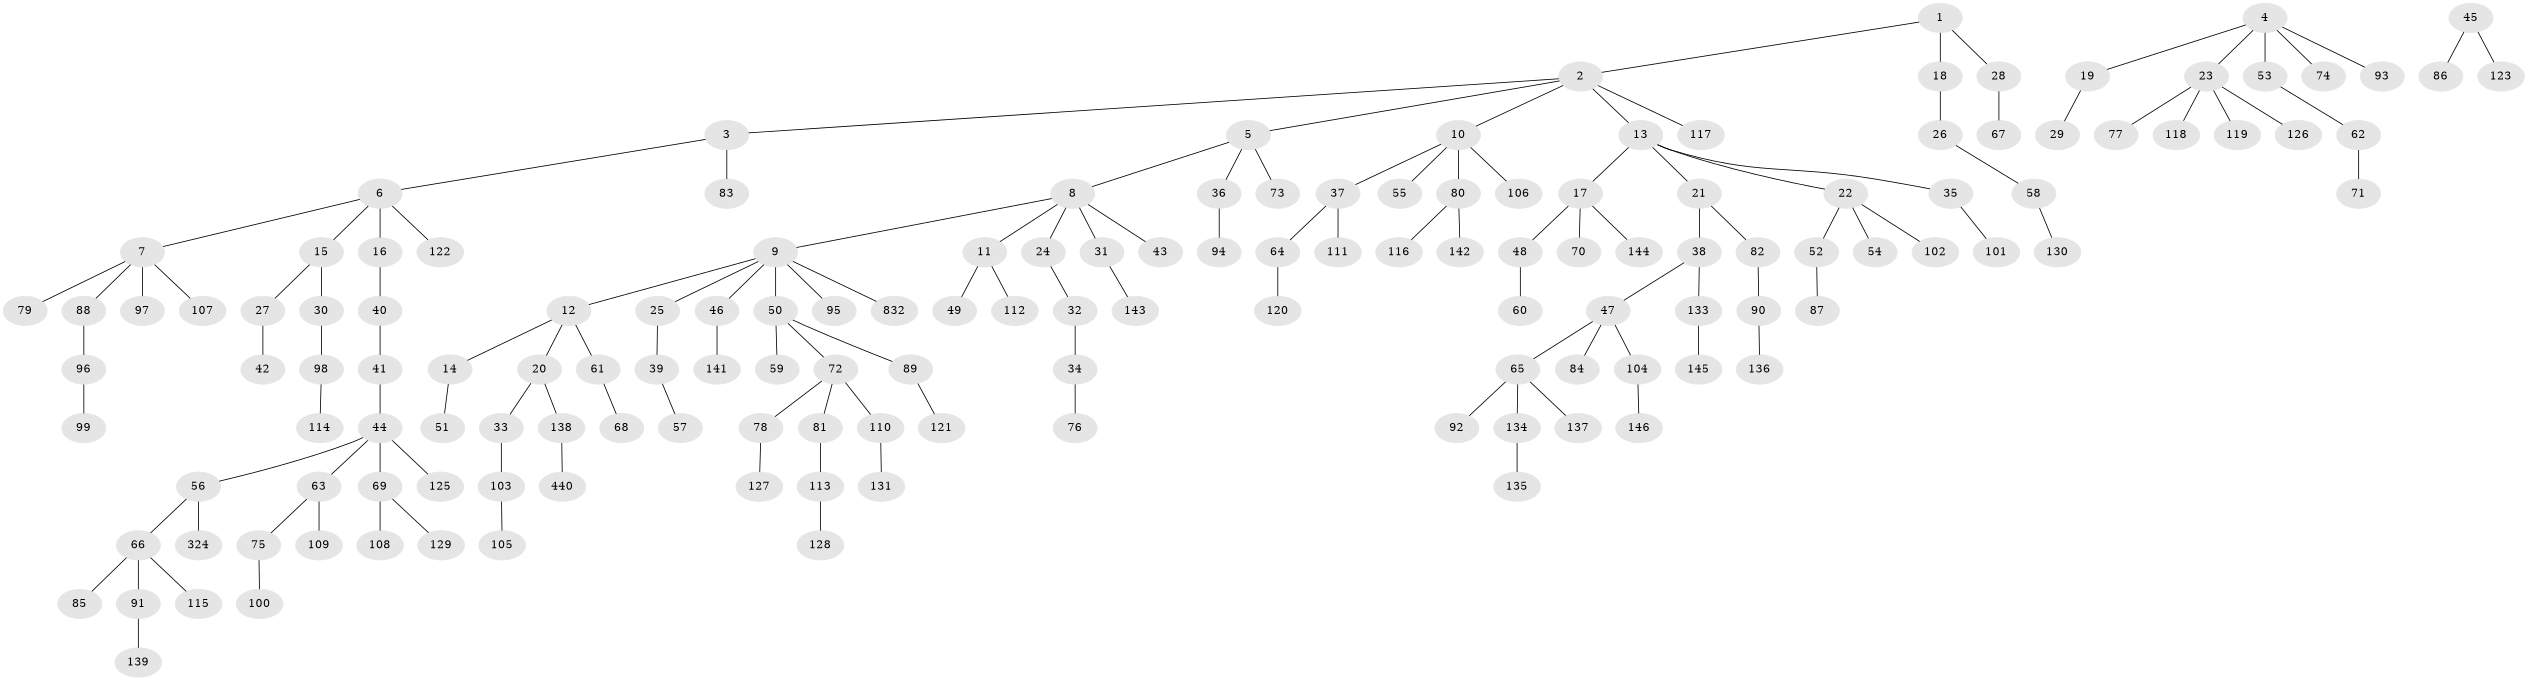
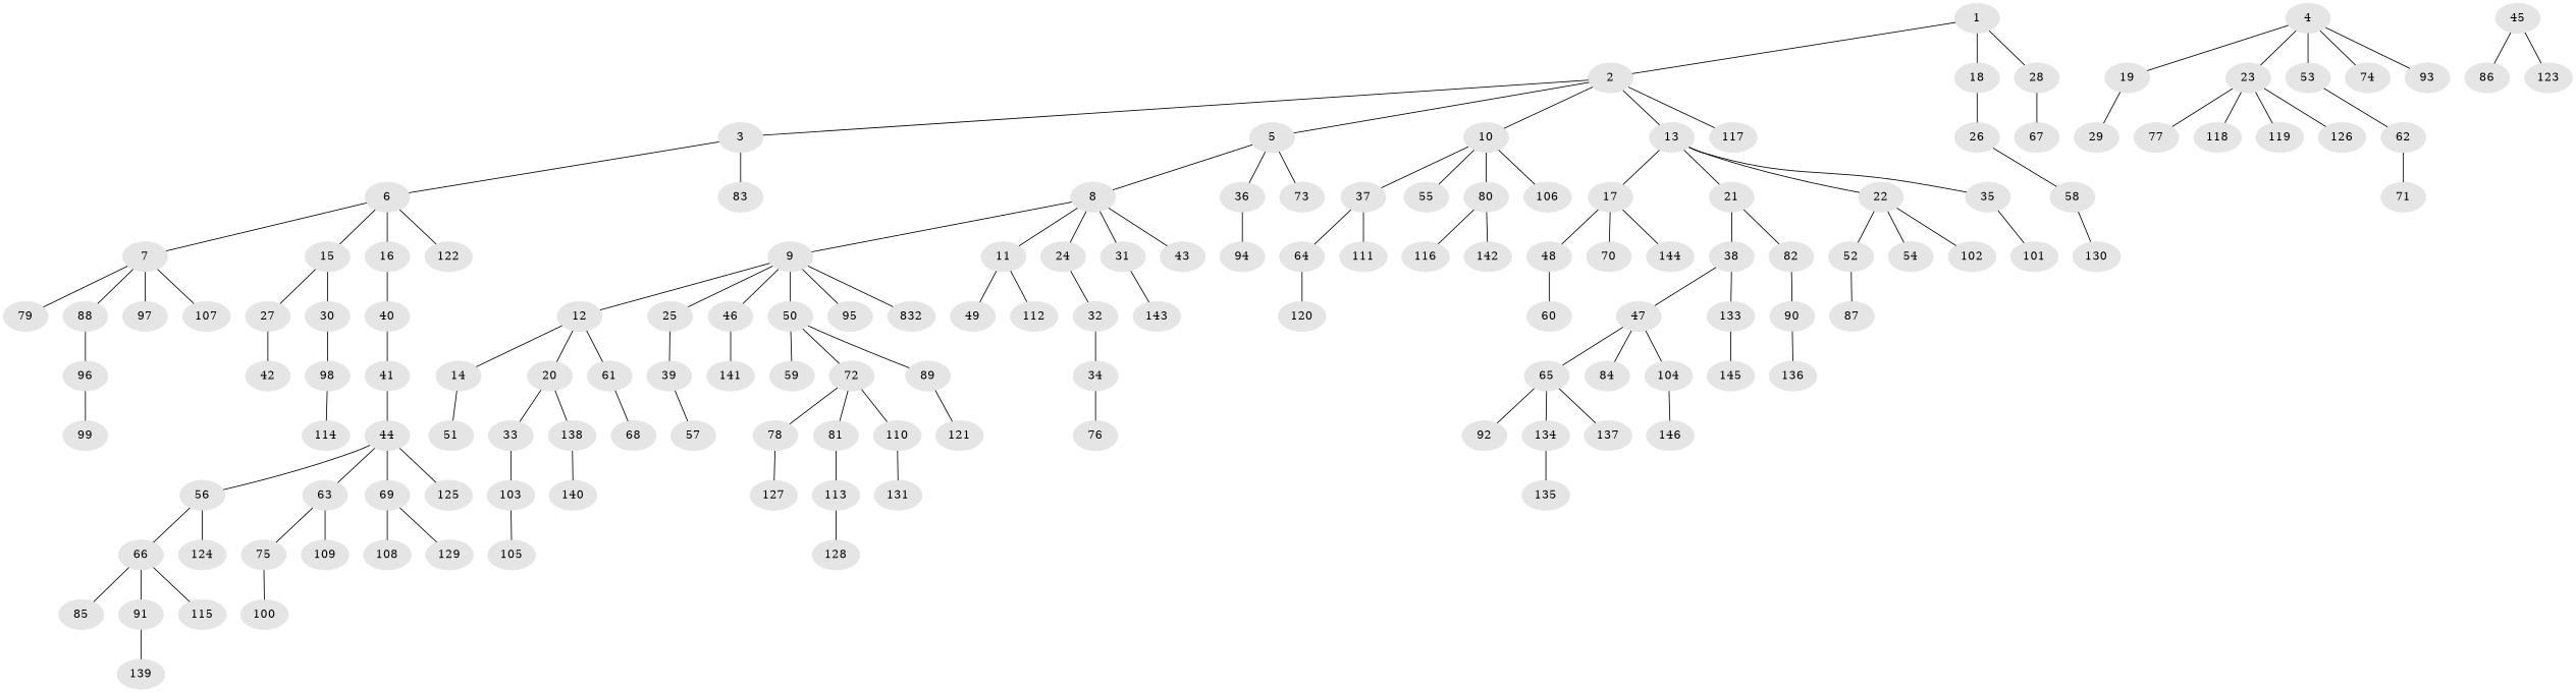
  graph {
    node [color=gray90 style=filled]
    1
    2
    18
    28
    3
    5
    10
    13
    117
    4
    19
    23
    53
    74
    93
    26
    67
    6
    83
    8
    36
    73
    37
    55
    80
    106
    17
    21
    22
    35
    7
    15
    16
    122
    29
    77
    118
    119
    126
    62
    9
    11
    24
    31
    43
    94
    79
    88
    97
    107
    27
    30
    40
    96
    12
    25
    46
    50
    95
    n60 [label=832]
    49
    112
    32
    143
    14
    20
    61
    39
    45
    86
    123
    141
    59
    72
    89
    64
    111
    116
    142
    51
    33
    138
    68
    48
    70
    144
    38
    82
    52
    54
    102
    101
    42
    98
    41
    60
    58
    103
-   140 [label=440]
+   140
    47
    133
    90
    87
    34
    57
    130
    114
    76
    105
    120
    65
    84
    104
    145
    44
    56
    63
    69
    125
    66
-   124 [label=324]
+   124
    75
    109
    108
    129
    92
    134
    137
    146
    78
    81
    110
    121
    71
    85
    91
    115
    100
    135
    139
    127
    113
    131
    128
    136
    99
    1 -- 2
    1 -- 18
    1 -- 28
    2 -- 3
    2 -- 5
    2 -- 10
    2 -- 13
    2 -- 117
    18 -- 26
    28 -- 67
    3 -- 6
    3 -- 83
    5 -- 8
    5 -- 36
    5 -- 73
    10 -- 37
    10 -- 55
    10 -- 80
    10 -- 106
    13 -- 17
    13 -- 21
    13 -- 22
    13 -- 35
    4 -- 19
    4 -- 23
    4 -- 53
    4 -- 74
    4 -- 93
    19 -- 29
    23 -- 77
    23 -- 118
    23 -- 119
    23 -- 126
    53 -- 62
    26 -- 58
    6 -- 7
    6 -- 15
    6 -- 16
    6 -- 122
    8 -- 9
    8 -- 11
    8 -- 24
    8 -- 31
    8 -- 43
    36 -- 94
    37 -- 64
    37 -- 111
    80 -- 116
    80 -- 142
    17 -- 48
    17 -- 70
    17 -- 144
    21 -- 38
    21 -- 82
    22 -- 52
    22 -- 54
    22 -- 102
    35 -- 101
    7 -- 79
    7 -- 88
    7 -- 97
    7 -- 107
    15 -- 27
    15 -- 30
    16 -- 40
    62 -- 71
    9 -- 12
    9 -- 25
    9 -- 46
    9 -- 50
    9 -- 95
    9 -- n60
    11 -- 49
    11 -- 112
    24 -- 32
    31 -- 143
    88 -- 96
    27 -- 42
    30 -- 98
    40 -- 41
    96 -- 99
    12 -- 14
    12 -- 20
    12 -- 61
    25 -- 39
    46 -- 141
    50 -- 59
    50 -- 72
    50 -- 89
    32 -- 34
    14 -- 51
    20 -- 33
    20 -- 138
    61 -- 68
    39 -- 57
    45 -- 86
    45 -- 123
    72 -- 78
    72 -- 81
    72 -- 110
    89 -- 121
    64 -- 120
    33 -- 103
    138 -- 140
    48 -- 60
    38 -- 47
    38 -- 133
    82 -- 90
    52 -- 87
    98 -- 114
    41 -- 44
    58 -- 130
    103 -- 105
    47 -- 65
    47 -- 84
    47 -- 104
    133 -- 145
    90 -- 136
    34 -- 76
    65 -- 92
    65 -- 134
    65 -- 137
    104 -- 146
    44 -- 56
    44 -- 63
    44 -- 69
    44 -- 125
    56 -- 66
    56 -- 124
    63 -- 75
    63 -- 109
    69 -- 108
    69 -- 129
    66 -- 85
    66 -- 91
    66 -- 115
    75 -- 100
    134 -- 135
    78 -- 127
    81 -- 113
    110 -- 131
    91 -- 139
    113 -- 128
  }
